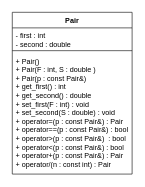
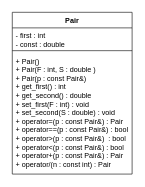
  <mxCell id="0" />
  <mxCell id="1" parent="0" />
  <mxCell id="2" value="Pair" style="swimlane;fontStyle=1;align=center;verticalAlign=top;childLayout=stackLayout;horizontal=1;startSize=26;horizontalStack=0;resizeParent=1;resizeParentMax=0;resizeLast=0;collapsible=1;marginBottom=0;whiteSpace=wrap;html=1;" vertex="1" parent="1"><mxGeometry x="20" y="20" width="200" height="270" as="geometry" /></mxCell>
- <mxCell id="3" value="&lt;div&gt;- first :&amp;nbsp;&lt;span style=&quot;background-color: initial;&quot;&gt;int&lt;/span&gt;&lt;span style=&quot;background-color: initial;&quot;&gt;&amp;nbsp;&lt;/span&gt;&lt;/div&gt;&lt;div&gt;- second :&amp;nbsp;&lt;span style=&quot;background-color: initial;&quot;&gt;double&lt;/span&gt;&lt;span style=&quot;background-color: initial;&quot;&gt;&amp;nbsp;&lt;/span&gt;&lt;/div&gt;" style="text;strokeColor=none;fillColor=none;align=left;verticalAlign=top;spacingLeft=4;spacingRight=4;overflow=hidden;rotatable=0;points=[[0,0.5],[1,0.5]];portConstraint=eastwest;whiteSpace=wrap;html=1;" vertex="1" parent="2"><mxGeometry y="26" width="200" height="34" as="geometry" /></mxCell>
+ <mxCell id="3" value="&lt;div&gt;- first :&amp;nbsp;&lt;span style=&quot;background-color: initial;&quot;&gt;int&lt;/span&gt;&lt;span style=&quot;background-color: initial;&quot;&gt;&amp;nbsp;&lt;/span&gt;&lt;/div&gt;&lt;div&gt;- const :&amp;nbsp;&lt;span style=&quot;background-color: initial;&quot;&gt;double&lt;/span&gt;&lt;span style=&quot;background-color: initial;&quot;&gt;&amp;nbsp;&lt;/span&gt;&lt;/div&gt;" style="text;strokeColor=none;fillColor=none;align=left;verticalAlign=top;spacingLeft=4;spacingRight=4;overflow=hidden;rotatable=0;points=[[0,0.5],[1,0.5]];portConstraint=eastwest;whiteSpace=wrap;html=1;" vertex="1" parent="2"><mxGeometry y="26" width="200" height="34" as="geometry" /></mxCell>
  <mxCell id="4" value="" style="line;strokeWidth=1;fillColor=none;align=left;verticalAlign=middle;spacingTop=-1;spacingLeft=3;spacingRight=3;rotatable=0;labelPosition=right;points=[];portConstraint=eastwest;strokeColor=inherit;" vertex="1" parent="2"><mxGeometry y="60" width="200" height="8" as="geometry" /></mxCell>
  <mxCell id="5" value="&lt;div&gt;+ Pair()&lt;/div&gt;&lt;div&gt;+ Pair(F :&amp;nbsp;&lt;span style=&quot;background-color: initial;&quot;&gt;int&lt;/span&gt;&lt;span style=&quot;background-color: initial;&quot;&gt;, S :&amp;nbsp;&lt;/span&gt;&lt;span style=&quot;background-color: initial;&quot;&gt;double&lt;/span&gt;&lt;span style=&quot;background-color: initial;&quot;&gt;&amp;nbsp;&lt;/span&gt;&lt;span style=&quot;background-color: initial;&quot;&gt;)&lt;/span&gt;&lt;/div&gt;&lt;div&gt;+ Pair(p :&amp;nbsp;&lt;span style=&quot;background-color: initial;&quot;&gt;const Pair&amp;amp;&lt;/span&gt;&lt;span style=&quot;background-color: initial;&quot;&gt;)&lt;/span&gt;&lt;/div&gt;&lt;div&gt;+ get_first() :&amp;nbsp;&lt;span style=&quot;background-color: initial;&quot;&gt;int&lt;/span&gt;&lt;span style=&quot;background-color: initial;&quot;&gt;&amp;nbsp;&lt;/span&gt;&lt;/div&gt;&lt;div&gt;+ get_second() :&amp;nbsp;&lt;span style=&quot;background-color: initial;&quot;&gt;double&lt;/span&gt;&lt;span style=&quot;background-color: initial;&quot;&gt;&amp;nbsp;&lt;/span&gt;&lt;/div&gt;&lt;div&gt;+ set_first(F :&amp;nbsp;&lt;span style=&quot;background-color: initial;&quot;&gt;int&lt;/span&gt;&lt;span style=&quot;background-color: initial;&quot;&gt;) :&amp;nbsp;&lt;/span&gt;&lt;span style=&quot;background-color: initial;&quot;&gt;void&lt;/span&gt;&lt;span style=&quot;background-color: initial;&quot;&gt;&amp;nbsp;&lt;/span&gt;&lt;/div&gt;&lt;div&gt;+ set_second(S :&amp;nbsp;&lt;span style=&quot;background-color: initial;&quot;&gt;double&lt;/span&gt;&lt;span style=&quot;background-color: initial;&quot;&gt;) :&amp;nbsp;&lt;/span&gt;&lt;span style=&quot;background-color: initial;&quot;&gt;void&lt;/span&gt;&lt;span style=&quot;background-color: initial;&quot;&gt;&amp;nbsp;&lt;/span&gt;&lt;/div&gt;&lt;div&gt;+ operator=(p :&amp;nbsp;&lt;span style=&quot;background-color: initial;&quot;&gt;const Pair&amp;amp;&lt;/span&gt;&lt;span style=&quot;background-color: initial;&quot;&gt;) :&amp;nbsp;&lt;/span&gt;&lt;span style=&quot;background-color: initial;&quot;&gt;Pair&lt;/span&gt;&lt;span style=&quot;background-color: initial;&quot;&gt;&amp;nbsp;&lt;/span&gt;&lt;/div&gt;&lt;div&gt;+ operator==(p :&amp;nbsp;&lt;span style=&quot;background-color: initial;&quot;&gt;const Pair&amp;amp;&lt;/span&gt;&lt;span style=&quot;background-color: initial;&quot;&gt;) :&amp;nbsp;&lt;/span&gt;&lt;span style=&quot;background-color: initial;&quot;&gt;bool&lt;/span&gt;&lt;/div&gt;&lt;div&gt;+ operator&amp;gt;(p :&amp;nbsp;&lt;span style=&quot;background-color: initial;&quot;&gt;const Pair&amp;amp;&lt;/span&gt;&lt;span style=&quot;background-color: initial;&quot;&gt;)&amp;nbsp; :&amp;nbsp;&lt;/span&gt;&lt;span style=&quot;background-color: initial;&quot;&gt;bool&lt;/span&gt;&lt;span style=&quot;background-color: initial;&quot;&gt;&amp;nbsp;&lt;/span&gt;&lt;/div&gt;&lt;div&gt;+ operator&amp;lt;(p :&amp;nbsp;&lt;span style=&quot;background-color: initial;&quot;&gt;const Pair&amp;amp;&lt;/span&gt;&lt;span style=&quot;background-color: initial;&quot;&gt;) :&amp;nbsp;&lt;/span&gt;&lt;span style=&quot;background-color: initial;&quot;&gt;bool&lt;/span&gt;&lt;span style=&quot;background-color: initial;&quot;&gt;&amp;nbsp;&lt;/span&gt;&lt;/div&gt;&lt;div&gt;+ operator+(p :&amp;nbsp;&lt;span style=&quot;background-color: initial;&quot;&gt;const Pair&amp;amp;&lt;/span&gt;&lt;span style=&quot;background-color: initial;&quot;&gt;) :&amp;nbsp;&lt;/span&gt;&lt;span style=&quot;background-color: initial;&quot;&gt;Pair&lt;/span&gt;&lt;/div&gt;&lt;div&gt;+ operator/(n :&amp;nbsp;&lt;span style=&quot;background-color: initial;&quot;&gt;const int&lt;/span&gt;&lt;span style=&quot;background-color: initial;&quot;&gt;) :&amp;nbsp;&lt;/span&gt;&lt;span style=&quot;background-color: initial;&quot;&gt;Pair&lt;/span&gt;&lt;span style=&quot;background-color: initial;&quot;&gt;&amp;nbsp;&lt;/span&gt;&lt;/div&gt;" style="text;strokeColor=none;fillColor=none;align=left;verticalAlign=top;spacingLeft=4;spacingRight=4;overflow=hidden;rotatable=0;points=[[0,0.5],[1,0.5]];portConstraint=eastwest;whiteSpace=wrap;html=1;" vertex="1" parent="2"><mxGeometry y="68" width="200" height="202" as="geometry" /></mxCell>
